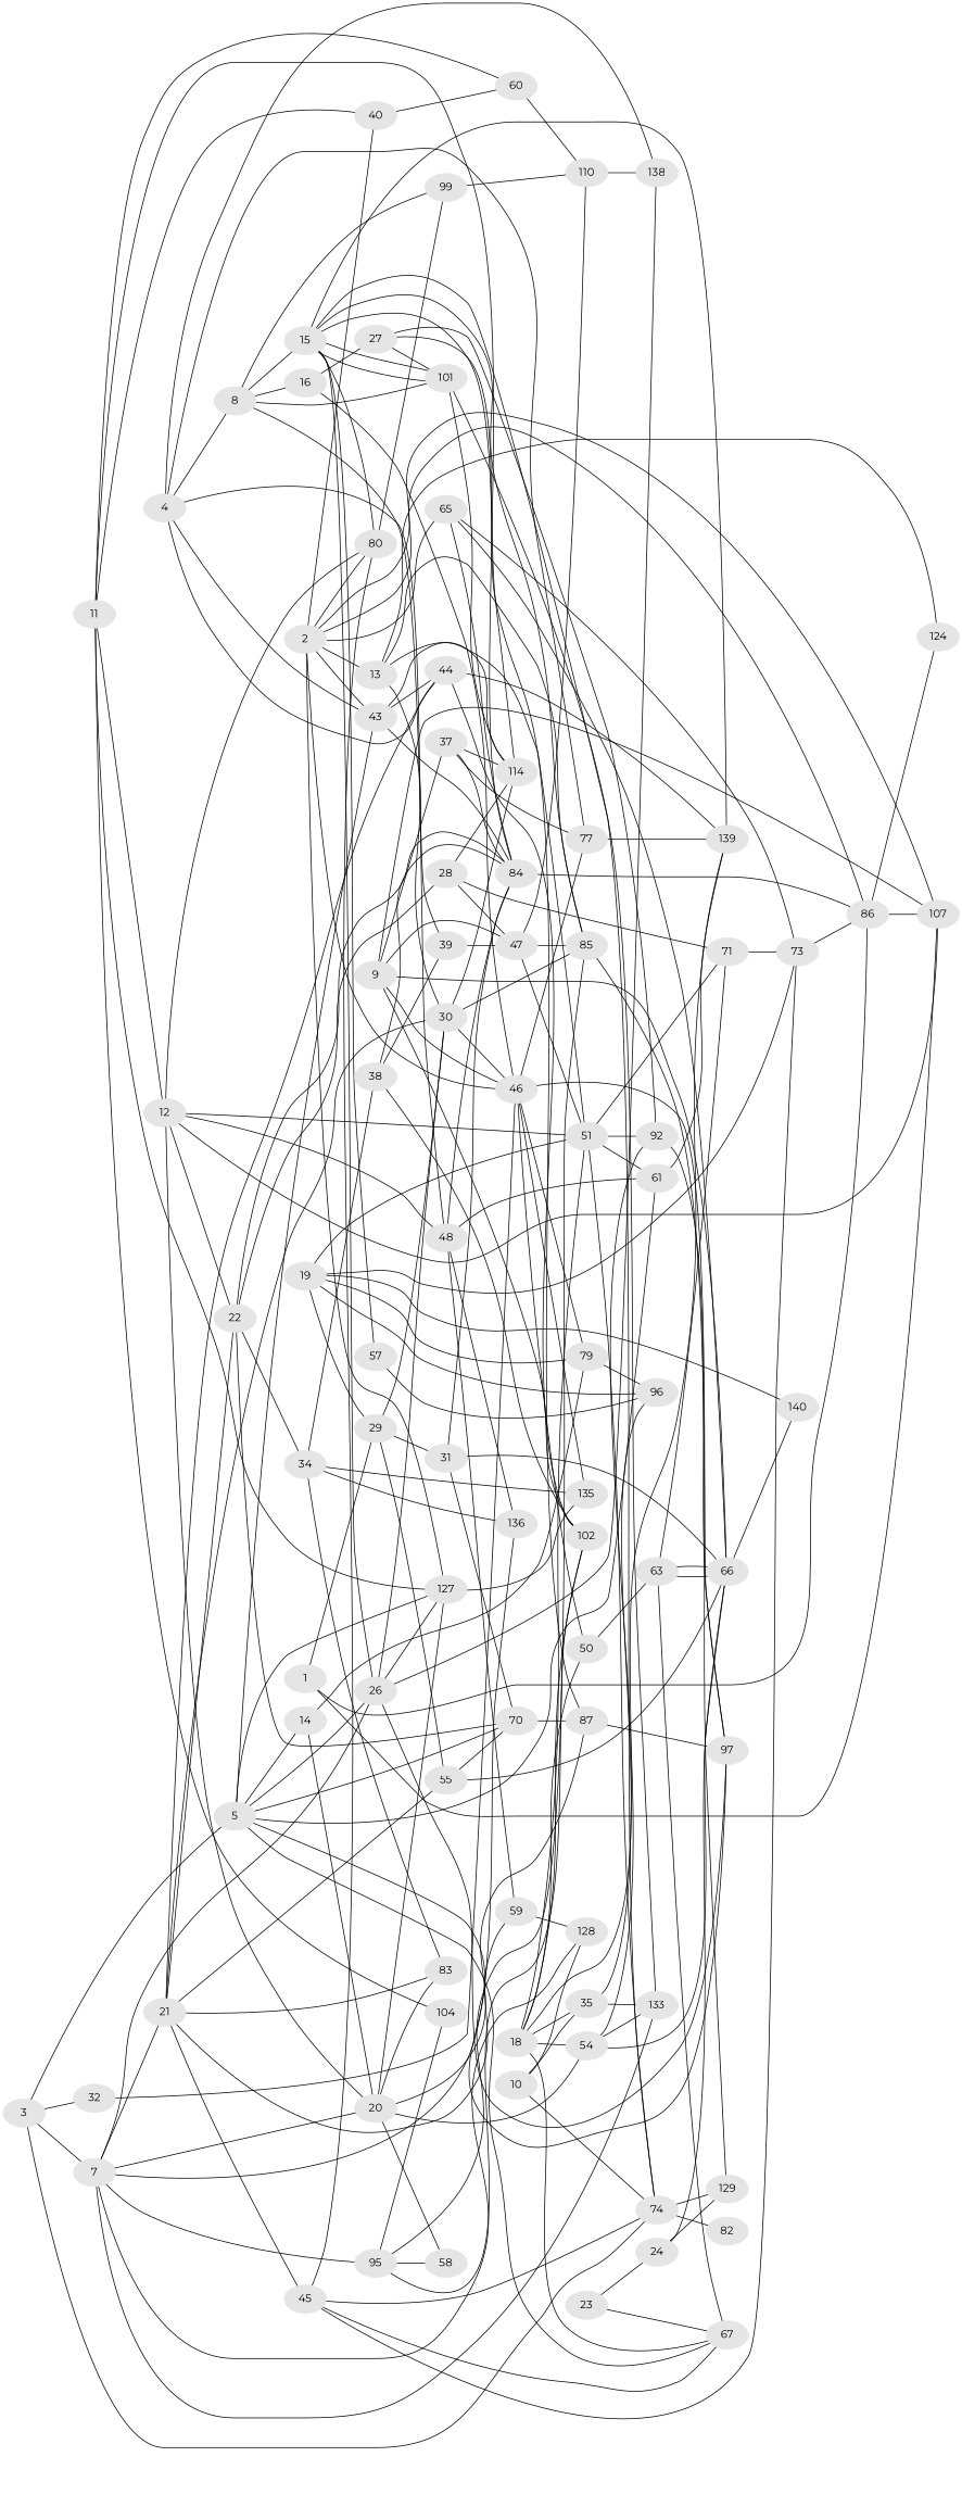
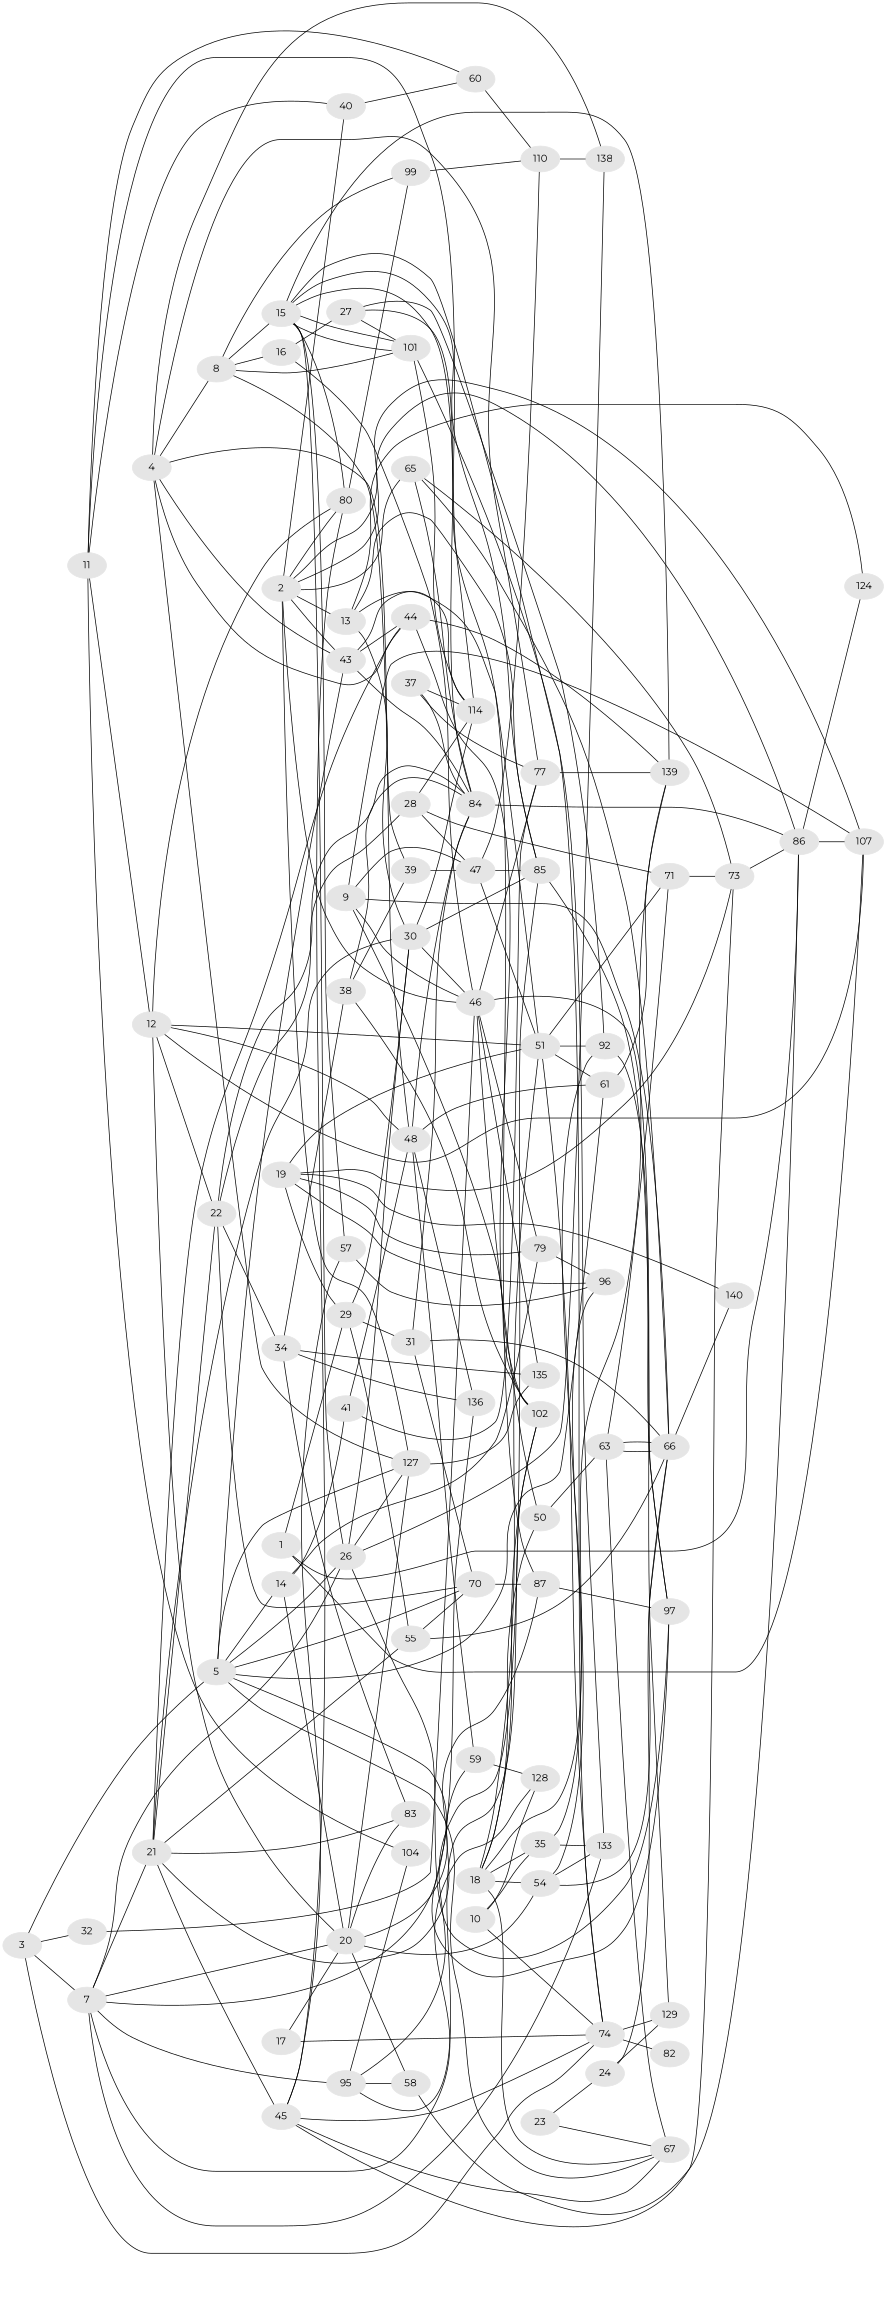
  graph {
    fontname=Montserrat
    rankdir=LR
    node [color=gray90 fontname=Montserrat style=filled]
    edge [fontname=Montserrat]
    29 [super="+53"]
    30 [super="+52"]
    55 [super="+123"]
    31 [super="+137"]
    1
    86 [super="+120"]
    107
    124
    2 [super="+93"]
    13
    40
    43 [super="+95"]
    46 [super="+76"]
    65
    80 [super="+117"]
    127 [super="+134"]
    114 [super="+116"]
    85
    60 [super="+115"]
    44
    84 [super="+122"]
    51 [super="+90"]
    77 [super="+108"]
    97 [super="+112"]
    79 [super="+106"]
    50
    135
    66 [super="+121"]
    73 [super="+94"]
    99
    3 [super="+6"]
    5 [super="+42"]
    7 [super="+119"]
    32
    74 [super="+132"]
    14 [super="+113"]
    26 [super="+81"]
    61 [super="+69"]
    67 [super="+126"]
    70 [super="+105"]
    20 [super="+49"]
    21 [super="+98"]
    n43 [label=95 super="+118"]
    128
    133
    136
    129
    82
    4 [super="+111"]
    8 [super="+62"]
    39
    138
    15 [super="+89"]
    16
    48 [super="+64"]
    101
    47 [super="+109"]
    102
    139
+   41
    87
    54 [super="+72"]
    58
    83
    22 [super="+130"]
    45 [super="+75"]
    59
    104
    57
    27 [super="+103"]
    110
    9 [super="+36"]
    37
    140
    35 [super="+88"]
    10
    12 [super="+100"]
    11
    28 [super="+91"]
    34 [super="+131"]
    92
    71
    96 [super="+125"]
+   17
    18 [super="+33"]
    63
    19 [super="+78"]
    38 [super="+68"]
    23
    24
    29 -- 30
    29 -- 55
    29 -- 31
    30 -- 46
    30 -- 114
    30 -- 85
    55 -- 66
    55 -- 70
    31 -- 84
    31 -- 66
    31 -- 70
    1 -- 29
    1 -- 86
    1 -- 107
    86 -- 107
    86 -- 124
    2 -- 86
    2 -- 107
    2 -- 13
    2 -- 40
    2 -- 43
    2 -- 46
    2 -- 65
    2 -- 80
    2 -- 127
    13 -- 30
    13 -- 124
    13 -- 114
    13 -- 85
    40 -- 60
    43 -- 44
    43 -- 84
    43 -- 51
    46 -- 77
    46 -- 97 [weight=2]
    46 -- 79
    46 -- 50
    46 -- 135
    65 -- 84
    65 -- 66
    65 -- 73
    80 -- 99
    127 -- 135
    85 -- 129
    60 -- 110 [weight=2]
    44 -- 102
    44 -- 139
    84 -- 86
    51 -- 74
    51 -- 61
    51 -- 92
    51 -- 71
    77 -- 139
    79 -- 96
    50 -- 63
    66 -- 140
    73 -- 86
    99 -- 110
    3 -- 5
    3 -- 7
    3 -- 32
    3 -- 74
    5 -- 43
    5 -- 127
    5 -- 97
    5 -- 14
    5 -- 26
    5 -- 61
    5 -- 67
    5 -- 70
    7 -- 26
    7 -- 20
    7 -- 21
    7 -- n43
    7 -- 128
    7 -- 133
    7 -- 136
    32 -- 46
    74 -- 129
    74 -- 82
    14 -- 79
    14 -- 20
+   14 -- 41
    26 -- 30
    26 -- 127
    26 -- 97
    26 -- 138
    61 -- 139
    70 -- 87
    20 -- 127
    20 -- 87
    20 -- 54
    20 -- 58
    20 -- 83
    21 -- 30
    21 -- 55
    21 -- 44
    21 -- 83
    21 -- 22
    21 -- 45
    21 -- 59
    n43 -- 85
    n43 -- 102
    n43 -- 58
    n43 -- 104
    4 -- 43
    4 -- 44
    4 -- 77
    4 -- 8
    4 -- 39
    4 -- 138
    8 -- 99
    8 -- 15
    8 -- 16
    8 -- 48
    8 -- 101
    39 -- 47
    15 -- 80
    15 -- 114
    15 -- 85
    15 -- 74
    15 -- 26
    15 -- 101
    15 -- 101
    15 -- 139
    15 -- 57
    16 -- 46
    16 -- 27
    48 -- 84
    48 -- 61
    48 -- 136
    48 -- 59
    101 -- 114
    101 -- 133
    47 -- 85
    47 -- 51
    47 -- 110
+   41 -- 77
+   41 -- 48
    87 -- 97
    54 -- 66
    54 -- 133
    54 -- 92
+   58 -- 86
    22 -- 84
    22 -- 70
    22 -- 28
    22 -- 34
    45 -- 80
    45 -- 73
    45 -- 74
    45 -- 67 [weight=2]
+   45 -- 57
    59 -- 128
    57 -- 96
    27 -- 101
    27 -- 87
    27 -- 92
    110 -- 138
    9 -- 107
    9 -- 46
    9 -- 66
    9 -- 47
    9 -- 102
-   9 -- 37
    37 -- 114
    37 -- 84
    37 -- 77
    35 -- 133
    35 -- 139
    10 -- 74
    10 -- 128
    10 -- 35
    12 -- 107
    12 -- 80
    12 -- 51
    12 -- 20
    12 -- 48
    12 -- 22
    11 -- 40
-   11 -- 127
+   4 -- 127
    11 -- 60
    11 -- 84
    11 -- 104
    11 -- 12
    28 -- 114
    28 -- 47
    28 -- 71
    34 -- 135
    34 -- 136
    34 -- 83
    34 -- 38
    92 -- 97
    71 -- 73
+   17 -- 74
+   17 -- 20
    18 -- 51
    18 -- 50
    18 -- 67
    18 -- 102
    18 -- 54
    18 -- 35
    18 -- 96
    63 -- 66
    63 -- 66
    63 -- 67
    63 -- 71
    19 -- 29
    19 -- 51
    19 -- 79
    19 -- 73
    19 -- 140
    19 -- 96
    38 -- 84
    38 -- 39
    38 -- 102
    23 -- 67
    23 -- 24
    24 -- 66
    24 -- 129
  }
